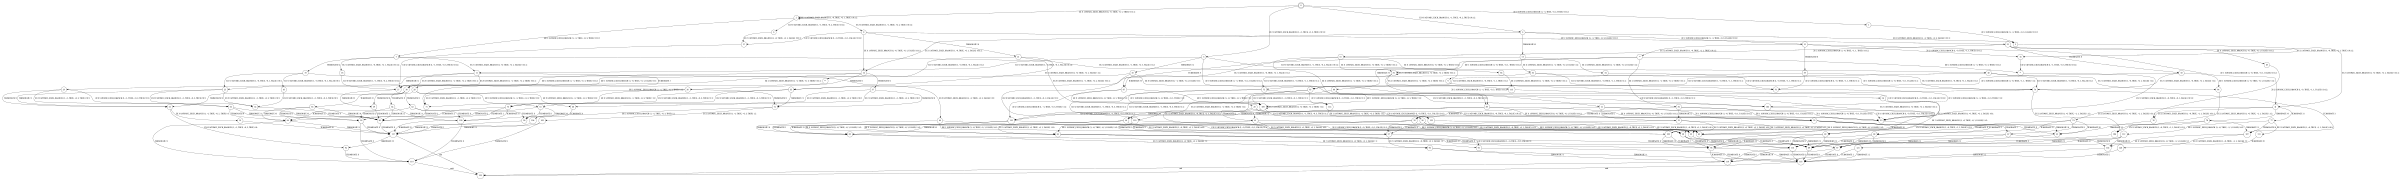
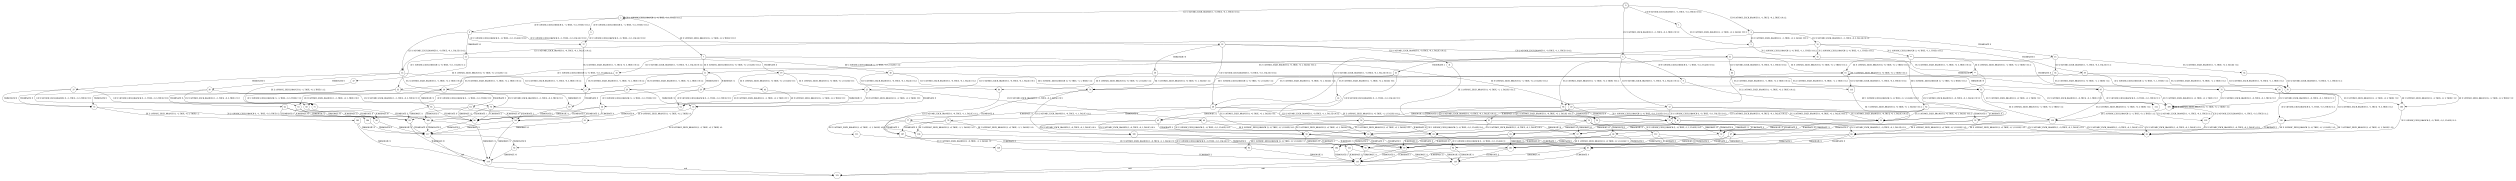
  digraph {
    fontname="Noto Serif"
    node [fontname="Noto Serif" shape=circle]
    edge [fontname="Noto Serif"]
    0 [peripheries=2]
    1
    2
    3
    4
    5
    6
    7
    8
    9
    10
    11
    12
    13
    14
    15
    16
    17
    18
    19
    20
    21
    22
    23
    24
    25
    26
    27
    28
    29
    30
    31
    32
    33
    34
    35
    36
    37
    38
    39
    40
    41
    42
    43
    44
    45
    46
    47
    48
    49
    50
    51
    52
    53
    54
    55
    56
    57
    58
    59
    60
    61
    62
    63
    64
    65
    66
    67
    68
    69
    70
    71
    72
    73
    74
    75
    76
    77
    78
    79
    80
    81
    82
    83
    84
    85
    86
    87
    88
    89
    90
    91
    92
    93
    94
    95
    96
    97
    98
    99
    100
    101
    102
    103
    104
    105
    106
    107
    108
    109
    110
    111
    112
    113
    114
    115
    116
    117
    118
    119
    120
    121
    122
    123
    0 -> 1 [label="EX !0 !ATOMIC_EXCH_BRANCH (1, +1, TRUE, +0, 2, TRUE) !:0:1:2:"]
    0 -> 2 [label="EX !1 !ATOMIC_EXCH_BRANCH (1, +0, TRUE, +0, 1, TRUE) !:0:1:2:"]
    0 -> 3 [label="EX !2 !ATOMIC_EXCH_BRANCH (1, +1, TRUE, +0, 3, TRUE) !:0:1:2:"]
    0 -> 4 [label="EX !0 !ATOMIC_EXCH_BRANCH (1, +1, TRUE, +0, 2, TRUE) !:0:1:2:"]
    1 -> 5 [label="EX !2 !ATOMIC_EXCH_BRANCH (1, +1, TRUE, +0, 3, FALSE) !:0:1:2:"]
    2 -> 2 [label="EX !1 !ATOMIC_EXCH_BRANCH (1, +0, TRUE, +0, 1, TRUE) !:0:1:2:"]
    2 -> 6 [label="EX !0 !ATOMIC_EXCH_BRANCH (1, +1, TRUE, +0, 2, TRUE) !:0:1:2:"]
    2 -> 7 [label="EX !2 !ATOMIC_EXCH_BRANCH (1, +1, TRUE, +0, 3, TRUE) !:0:1:2:"]
    2 -> 8 [label="EX !0 !ATOMIC_EXCH_BRANCH (1, +1, TRUE, +0, 2, TRUE) !:0:1:2:"]
    3 -> 9 [label="EX !0 !ATOMIC_EXCH_BRANCH (1, +1, TRUE, +0, 2, FALSE) !:0:1:2:"]
    3 -> 10 [label="TERMINATE !2"]
    3 -> 11 [label="EX !1 !ATOMIC_EXCH_BRANCH (1, +0, TRUE, +0, 1, FALSE) !:0:1:2:"]
    3 -> 12 [label="EX !0 !ATOMIC_EXCH_BRANCH (1, +1, TRUE, +0, 2, FALSE) !:0:1:2:"]
    4 -> 5 [label="EX !2 !ATOMIC_EXCH_BRANCH (1, +1, TRUE, +0, 3, FALSE) !:0:1:2:"]
    4 -> 13 [label="TERMINATE !0"]
    4 -> 14 [label="EX !1 !ATOMIC_EXCH_BRANCH (1, +0, TRUE, +0, 1, FALSE) !:0:1:2:"]
    4 -> 15 [label="EX !2 !ATOMIC_EXCH_BRANCH (1, +1, TRUE, +0, 3, FALSE) !:0:1:2:"]
    5 -> 16 [label="EX !2 !ATOMIC_EXCH_BRANCH (1, +0, TRUE, +1, 1, TRUE) !:0:1:2:"]
    6 -> 17 [label="EX !1 !ATOMIC_EXCH_BRANCH (1, +0, TRUE, +0, 1, FALSE) !:0:1:2:"]
    7 -> 11 [label="EX !1 !ATOMIC_EXCH_BRANCH (1, +0, TRUE, +0, 1, FALSE) !:0:1:2:"]
    7 -> 18 [label="EX !1 !ATOMIC_EXCH_BRANCH (1, +0, TRUE, +0, 1, FALSE) !:0:1:2:"]
    7 -> 19 [label="TERMINATE !2"]
    7 -> 20 [label="EX !0 !ATOMIC_EXCH_BRANCH (1, +1, TRUE, +0, 2, FALSE) !:0:1:2:"]
    8 -> 14 [label="EX !1 !ATOMIC_EXCH_BRANCH (1, +0, TRUE, +0, 1, FALSE) !:0:1:2:"]
    8 -> 17 [label="EX !1 !ATOMIC_EXCH_BRANCH (1, +0, TRUE, +0, 1, FALSE) !:0:1:2:"]
    8 -> 21 [label="TERMINATE !0"]
    8 -> 22 [label="EX !2 !ATOMIC_EXCH_BRANCH (1, +1, TRUE, +0, 3, FALSE) !:0:1:2:"]
    9 -> 23 [label="EX !1 !ATOMIC_EXCH_BRANCH (1, +0, TRUE, +0, 1, FALSE) !:0:1:2:"]
    10 -> 24 [label="EX !0 !ATOMIC_EXCH_BRANCH (1, +1, TRUE, +0, 2, FALSE) !:0:1:"]
    10 -> 25 [label="EX !1 !ATOMIC_EXCH_BRANCH (1, +0, TRUE, +0, 1, FALSE) !:0:1:"]
    10 -> 26 [label="EX !0 !ATOMIC_EXCH_BRANCH (1, +1, TRUE, +0, 2, FALSE) !:0:1:"]
    11 -> 27 [label="EX !0 !ATOMIC_EXCH_BRANCH (1, +1, TRUE, +0, 2, TRUE) !:0:1:2:"]
    11 -> 28 [label="TERMINATE !1"]
    11 -> 29 [label="TERMINATE !2"]
    11 -> 30 [label="EX !0 !ATOMIC_EXCH_BRANCH (1, +1, TRUE, +0, 2, TRUE) !:0:1:2:"]
    12 -> 23 [label="EX !1 !ATOMIC_EXCH_BRANCH (1, +0, TRUE, +0, 1, FALSE) !:0:1:2:"]
    12 -> 31 [label="TERMINATE !2"]
    12 -> 32 [label="TERMINATE !0"]
    12 -> 33 [label="EX !1 !ATOMIC_EXCH_BRANCH (1, +0, TRUE, +0, 1, FALSE) !:0:1:2:"]
    13 -> 34 [label="EX !2 !ATOMIC_EXCH_BRANCH (1, +1, TRUE, +0, 3, FALSE) !:1:2:"]
    13 -> 35 [label="EX !1 !ATOMIC_EXCH_BRANCH (1, +0, TRUE, +0, 1, FALSE) !:1:2:"]
    13 -> 36 [label="EX !2 !ATOMIC_EXCH_BRANCH (1, +1, TRUE, +0, 3, FALSE) !:1:2:"]
    14 -> 27 [label="EX !2 !ATOMIC_EXCH_BRANCH (1, +1, TRUE, +0, 3, TRUE) !:0:1:2:"]
    14 -> 30 [label="EX !2 !ATOMIC_EXCH_BRANCH (1, +1, TRUE, +0, 3, TRUE) !:0:1:2:"]
    14 -> 37 [label="TERMINATE !1"]
    14 -> 38 [label="TERMINATE !0"]
    15 -> 16 [label="EX !2 !ATOMIC_EXCH_BRANCH (1, +0, TRUE, +1, 1, TRUE) !:0:1:2:"]
    15 -> 39 [label="TERMINATE !0"]
    15 -> 40 [label="EX !1 !ATOMIC_EXCH_BRANCH (1, +0, TRUE, +0, 1, FALSE) !:0:1:2:"]
    15 -> 41 [label="EX !2 !ATOMIC_EXCH_BRANCH (1, +0, TRUE, +1, 1, TRUE) !:0:1:2:"]
    16 -> 42 [label="EX !2 !ATOMIC_EXCH_BRANCH (1, +1, TRUE, +0, 3, TRUE) !:0:1:2:"]
    17 -> 27 [label="EX !2 !ATOMIC_EXCH_BRANCH (1, +1, TRUE, +0, 3, TRUE) !:0:1:2:"]
    18 -> 27 [label="EX !0 !ATOMIC_EXCH_BRANCH (1, +1, TRUE, +0, 2, TRUE) !:0:1:2:"]
    19 -> 25 [label="EX !1 !ATOMIC_EXCH_BRANCH (1, +0, TRUE, +0, 1, FALSE) !:0:1:"]
    19 -> 43 [label="EX !1 !ATOMIC_EXCH_BRANCH (1, +0, TRUE, +0, 1, FALSE) !:0:1:"]
    19 -> 44 [label="EX !0 !ATOMIC_EXCH_BRANCH (1, +1, TRUE, +0, 2, FALSE) !:0:1:"]
    20 -> 23 [label="EX !1 !ATOMIC_EXCH_BRANCH (1, +0, TRUE, +0, 1, FALSE) !:0:1:2:"]
    20 -> 33 [label="EX !1 !ATOMIC_EXCH_BRANCH (1, +0, TRUE, +0, 1, FALSE) !:0:1:2:"]
    20 -> 45 [label="TERMINATE !2"]
    20 -> 46 [label="TERMINATE !0"]
    21 -> 35 [label="EX !1 !ATOMIC_EXCH_BRANCH (1, +0, TRUE, +0, 1, FALSE) !:1:2:"]
    21 -> 47 [label="EX !1 !ATOMIC_EXCH_BRANCH (1, +0, TRUE, +0, 1, FALSE) !:1:2:"]
    21 -> 48 [label="EX !2 !ATOMIC_EXCH_BRANCH (1, +1, TRUE, +0, 3, FALSE) !:1:2:"]
    22 -> 40 [label="EX !1 !ATOMIC_EXCH_BRANCH (1, +0, TRUE, +0, 1, FALSE) !:0:1:2:"]
    22 -> 49 [label="EX !1 !ATOMIC_EXCH_BRANCH (1, +0, TRUE, +0, 1, FALSE) !:0:1:2:"]
    22 -> 50 [label="TERMINATE !0"]
    22 -> 51 [label="EX !2 !ATOMIC_EXCH_BRANCH (1, +0, TRUE, +1, 1, TRUE) !:0:1:2:"]
    23 -> 52 [label="TERMINATE !0"]
    24 -> 53 [label="EX !1 !ATOMIC_EXCH_BRANCH (1, +0, TRUE, +0, 1, FALSE) !:0:1:"]
    25 -> 54 [label="EX !0 !ATOMIC_EXCH_BRANCH (1, +1, TRUE, +0, 2, TRUE) !:0:1:"]
    25 -> 55 [label="TERMINATE !1"]
    25 -> 56 [label="EX !0 !ATOMIC_EXCH_BRANCH (1, +1, TRUE, +0, 2, TRUE) !:0:1:"]
    26 -> 53 [label="EX !1 !ATOMIC_EXCH_BRANCH (1, +0, TRUE, +0, 1, FALSE) !:0:1:"]
    26 -> 57 [label="TERMINATE !0"]
    26 -> 58 [label="EX !1 !ATOMIC_EXCH_BRANCH (1, +0, TRUE, +0, 1, FALSE) !:0:1:"]
    27 -> 59 [label="TERMINATE !0"]
    28 -> 55 [label="TERMINATE !2"]
    28 -> 60 [label="EX !0 !ATOMIC_EXCH_BRANCH (1, +1, TRUE, +0, 2, TRUE) !:0:2:"]
    28 -> 61 [label="EX !0 !ATOMIC_EXCH_BRANCH (1, +1, TRUE, +0, 2, TRUE) !:0:2:"]
    29 -> 54 [label="EX !0 !ATOMIC_EXCH_BRANCH (1, +1, TRUE, +0, 2, TRUE) !:0:1:"]
    29 -> 55 [label="TERMINATE !1"]
    29 -> 56 [label="EX !0 !ATOMIC_EXCH_BRANCH (1, +1, TRUE, +0, 2, TRUE) !:0:1:"]
    30 -> 59 [label="TERMINATE !0"]
    30 -> 62 [label="TERMINATE !1"]
    30 -> 63 [label="TERMINATE !2"]
    30 -> 64 [label="TERMINATE !0"]
    31 -> 53 [label="EX !1 !ATOMIC_EXCH_BRANCH (1, +0, TRUE, +0, 1, FALSE) !:0:1:"]
    31 -> 57 [label="TERMINATE !0"]
    31 -> 58 [label="EX !1 !ATOMIC_EXCH_BRANCH (1, +0, TRUE, +0, 1, FALSE) !:0:1:"]
    32 -> 57 [label="TERMINATE !2"]
    32 -> 65 [label="EX !1 !ATOMIC_EXCH_BRANCH (1, +0, TRUE, +0, 1, FALSE) !:1:2:"]
    32 -> 66 [label="EX !1 !ATOMIC_EXCH_BRANCH (1, +0, TRUE, +0, 1, FALSE) !:1:2:"]
    33 -> 52 [label="TERMINATE !0"]
    33 -> 67 [label="TERMINATE !1"]
    33 -> 68 [label="TERMINATE !2"]
    33 -> 69 [label="TERMINATE !0"]
    34 -> 70 [label="EX !2 !ATOMIC_EXCH_BRANCH (1, +0, TRUE, +1, 1, TRUE) !:1:2:"]
    35 -> 71 [label="EX !2 !ATOMIC_EXCH_BRANCH (1, +1, TRUE, +0, 3, TRUE) !:1:2:"]
    35 -> 72 [label="TERMINATE !1"]
    35 -> 73 [label="EX !2 !ATOMIC_EXCH_BRANCH (1, +1, TRUE, +0, 3, TRUE) !:1:2:"]
    36 -> 70 [label="EX !2 !ATOMIC_EXCH_BRANCH (1, +0, TRUE, +1, 1, TRUE) !:1:2:"]
    36 -> 74 [label="EX !1 !ATOMIC_EXCH_BRANCH (1, +0, TRUE, +0, 1, FALSE) !:1:2:"]
    36 -> 75 [label="EX !2 !ATOMIC_EXCH_BRANCH (1, +0, TRUE, +1, 1, TRUE) !:1:2:"]
    37 -> 60 [label="EX !2 !ATOMIC_EXCH_BRANCH (1, +1, TRUE, +0, 3, TRUE) !:0:2:"]
    37 -> 61 [label="EX !2 !ATOMIC_EXCH_BRANCH (1, +1, TRUE, +0, 3, TRUE) !:0:2:"]
    37 -> 72 [label="TERMINATE !0"]
    38 -> 71 [label="EX !2 !ATOMIC_EXCH_BRANCH (1, +1, TRUE, +0, 3, TRUE) !:1:2:"]
    38 -> 72 [label="TERMINATE !1"]
    38 -> 73 [label="EX !2 !ATOMIC_EXCH_BRANCH (1, +1, TRUE, +0, 3, TRUE) !:1:2:"]
    39 -> 70 [label="EX !2 !ATOMIC_EXCH_BRANCH (1, +0, TRUE, +1, 1, TRUE) !:1:2:"]
    39 -> 74 [label="EX !1 !ATOMIC_EXCH_BRANCH (1, +0, TRUE, +0, 1, FALSE) !:1:2:"]
    39 -> 75 [label="EX !2 !ATOMIC_EXCH_BRANCH (1, +0, TRUE, +1, 1, TRUE) !:1:2:"]
    40 -> 76 [label="EX !2 !ATOMIC_EXCH_BRANCH (1, +0, TRUE, +1, 1, FALSE) !:0:1:2:"]
    40 -> 77 [label="TERMINATE !1"]
    40 -> 78 [label="TERMINATE !0"]
    40 -> 79 [label="EX !2 !ATOMIC_EXCH_BRANCH (1, +0, TRUE, +1, 1, FALSE) !:0:1:2:"]
    41 -> 42 [label="EX !2 !ATOMIC_EXCH_BRANCH (1, +1, TRUE, +0, 3, TRUE) !:0:1:2:"]
    41 -> 80 [label="TERMINATE !0"]
    41 -> 81 [label="EX !1 !ATOMIC_EXCH_BRANCH (1, +0, TRUE, +0, 1, TRUE) !:0:1:2:"]
    41 -> 82 [label="EX !2 !ATOMIC_EXCH_BRANCH (1, +1, TRUE, +0, 3, TRUE) !:0:1:2:"]
    42 -> 23 [label="EX !1 !ATOMIC_EXCH_BRANCH (1, +0, TRUE, +0, 1, FALSE) !:0:1:2:"]
    43 -> 54 [label="EX !0 !ATOMIC_EXCH_BRANCH (1, +1, TRUE, +0, 2, TRUE) !:0:1:"]
    44 -> 53 [label="EX !1 !ATOMIC_EXCH_BRANCH (1, +0, TRUE, +0, 1, FALSE) !:0:1:"]
    44 -> 58 [label="EX !1 !ATOMIC_EXCH_BRANCH (1, +0, TRUE, +0, 1, FALSE) !:0:1:"]
    44 -> 83 [label="TERMINATE !0"]
    45 -> 53 [label="EX !1 !ATOMIC_EXCH_BRANCH (1, +0, TRUE, +0, 1, FALSE) !:0:1:"]
    45 -> 58 [label="EX !1 !ATOMIC_EXCH_BRANCH (1, +0, TRUE, +0, 1, FALSE) !:0:1:"]
    45 -> 83 [label="TERMINATE !0"]
    46 -> 65 [label="EX !1 !ATOMIC_EXCH_BRANCH (1, +0, TRUE, +0, 1, FALSE) !:1:2:"]
    46 -> 66 [label="EX !1 !ATOMIC_EXCH_BRANCH (1, +0, TRUE, +0, 1, FALSE) !:1:2:"]
    46 -> 83 [label="TERMINATE !2"]
    47 -> 71 [label="EX !2 !ATOMIC_EXCH_BRANCH (1, +1, TRUE, +0, 3, TRUE) !:1:2:"]
    48 -> 74 [label="EX !1 !ATOMIC_EXCH_BRANCH (1, +0, TRUE, +0, 1, FALSE) !:1:2:"]
    48 -> 84 [label="EX !1 !ATOMIC_EXCH_BRANCH (1, +0, TRUE, +0, 1, FALSE) !:1:2:"]
    48 -> 85 [label="EX !2 !ATOMIC_EXCH_BRANCH (1, +0, TRUE, +1, 1, TRUE) !:1:2:"]
    49 -> 76 [label="EX !2 !ATOMIC_EXCH_BRANCH (1, +0, TRUE, +1, 1, FALSE) !:0:1:2:"]
    50 -> 74 [label="EX !1 !ATOMIC_EXCH_BRANCH (1, +0, TRUE, +0, 1, FALSE) !:1:2:"]
    50 -> 84 [label="EX !1 !ATOMIC_EXCH_BRANCH (1, +0, TRUE, +0, 1, FALSE) !:1:2:"]
    50 -> 85 [label="EX !2 !ATOMIC_EXCH_BRANCH (1, +0, TRUE, +1, 1, TRUE) !:1:2:"]
    51 -> 81 [label="EX !1 !ATOMIC_EXCH_BRANCH (1, +0, TRUE, +0, 1, TRUE) !:0:1:2:"]
    51 -> 86 [label="EX !1 !ATOMIC_EXCH_BRANCH (1, +0, TRUE, +0, 1, TRUE) !:0:1:2:"]
    51 -> 87 [label="TERMINATE !0"]
    51 -> 88 [label="EX !2 !ATOMIC_EXCH_BRANCH (1, +1, TRUE, +0, 3, TRUE) !:0:1:2:"]
    52 -> 89 [label="TERMINATE !2"]
    53 -> 89 [label="TERMINATE !0"]
    54 -> 90 [label="TERMINATE !0"]
    55 -> 91 [label="EX !0 !ATOMIC_EXCH_BRANCH (1, +1, TRUE, +0, 2, TRUE) !:0:"]
    55 -> 92 [label="EX !0 !ATOMIC_EXCH_BRANCH (1, +1, TRUE, +0, 2, TRUE) !:0:"]
    56 -> 90 [label="TERMINATE !0"]
    56 -> 93 [label="TERMINATE !1"]
    56 -> 94 [label="TERMINATE !0"]
    57 -> 95 [label="EX !1 !ATOMIC_EXCH_BRANCH (1, +0, TRUE, +0, 1, FALSE) !:1:"]
    57 -> 96 [label="EX !1 !ATOMIC_EXCH_BRANCH (1, +0, TRUE, +0, 1, FALSE) !:1:"]
    58 -> 89 [label="TERMINATE !0"]
    58 -> 97 [label="TERMINATE !1"]
    58 -> 98 [label="TERMINATE !0"]
    59 -> 90 [label="TERMINATE !2"]
    60 -> 99 [label="TERMINATE !0"]
    61 -> 93 [label="TERMINATE !2"]
    61 -> 99 [label="TERMINATE !0"]
    61 -> 100 [label="TERMINATE !0"]
    62 -> 93 [label="TERMINATE !2"]
    62 -> 99 [label="TERMINATE !0"]
    62 -> 100 [label="TERMINATE !0"]
    63 -> 90 [label="TERMINATE !0"]
    63 -> 93 [label="TERMINATE !1"]
    63 -> 94 [label="TERMINATE !0"]
    64 -> 90 [label="TERMINATE !2"]
    64 -> 94 [label="TERMINATE !2"]
    64 -> 100 [label="TERMINATE !1"]
    65 -> 89 [label="TERMINATE !2"]
    66 -> 89 [label="TERMINATE !2"]
    66 -> 98 [label="TERMINATE !2"]
    66 -> 101 [label="TERMINATE !1"]
    67 -> 97 [label="TERMINATE !2"]
    67 -> 101 [label="TERMINATE !0"]
    67 -> 102 [label="TERMINATE !0"]
    68 -> 89 [label="TERMINATE !0"]
    68 -> 97 [label="TERMINATE !1"]
    68 -> 98 [label="TERMINATE !0"]
    69 -> 89 [label="TERMINATE !2"]
    69 -> 98 [label="TERMINATE !2"]
    69 -> 101 [label="TERMINATE !1"]
    70 -> 103 [label="EX !2 !ATOMIC_EXCH_BRANCH (1, +1, TRUE, +0, 3, TRUE) !:1:2:"]
    71 -> 90 [label="TERMINATE !2"]
    72 -> 104 [label="EX !2 !ATOMIC_EXCH_BRANCH (1, +1, TRUE, +0, 3, TRUE) !:2:"]
    72 -> 105 [label="EX !2 !ATOMIC_EXCH_BRANCH (1, +1, TRUE, +0, 3, TRUE) !:2:"]
    73 -> 90 [label="TERMINATE !2"]
    73 -> 94 [label="TERMINATE !2"]
    73 -> 100 [label="TERMINATE !1"]
-   74 -> 106 [label="EX !2 !ATOMIC_EXCH_BRANCH (1, +0, TRUE, +1, 1, FALSE) !:1:2:"]
    74 -> 107 [label="TERMINATE !1"]
    74 -> 108 [label="EX !2 !ATOMIC_EXCH_BRANCH (1, +0, TRUE, +1, 1, FALSE) !:1:2:"]
    75 -> 103 [label="EX !2 !ATOMIC_EXCH_BRANCH (1, +1, TRUE, +0, 3, TRUE) !:1:2:"]
    75 -> 109 [label="EX !1 !ATOMIC_EXCH_BRANCH (1, +0, TRUE, +0, 1, TRUE) !:1:2:"]
    75 -> 110 [label="EX !2 !ATOMIC_EXCH_BRANCH (1, +1, TRUE, +0, 3, TRUE) !:1:2:"]
    76 -> 52 [label="TERMINATE !0"]
    77 -> 107 [label="TERMINATE !0"]
    77 -> 111 [label="EX !2 !ATOMIC_EXCH_BRANCH (1, +0, TRUE, +1, 1, FALSE) !:0:2:"]
    77 -> 112 [label="EX !2 !ATOMIC_EXCH_BRANCH (1, +0, TRUE, +1, 1, FALSE) !:0:2:"]
    78 -> 106 [label="EX !2 !ATOMIC_EXCH_BRANCH (1, +0, TRUE, +1, 1, FALSE) !:1:2:"]
    78 -> 107 [label="TERMINATE !1"]
    78 -> 108 [label="EX !2 !ATOMIC_EXCH_BRANCH (1, +0, TRUE, +1, 1, FALSE) !:1:2:"]
    79 -> 52 [label="TERMINATE !0"]
    79 -> 67 [label="TERMINATE !1"]
    79 -> 68 [label="TERMINATE !2"]
    79 -> 69 [label="TERMINATE !0"]
    80 -> 103 [label="EX !2 !ATOMIC_EXCH_BRANCH (1, +1, TRUE, +0, 3, TRUE) !:1:2:"]
    80 -> 109 [label="EX !1 !ATOMIC_EXCH_BRANCH (1, +0, TRUE, +0, 1, TRUE) !:1:2:"]
    80 -> 110 [label="EX !2 !ATOMIC_EXCH_BRANCH (1, +1, TRUE, +0, 3, TRUE) !:1:2:"]
    81 -> 81 [label="EX !1 !ATOMIC_EXCH_BRANCH (1, +0, TRUE, +0, 1, TRUE) !:0:1:2:"]
    81 -> 87 [label="TERMINATE !0"]
    81 -> 88 [label="EX !2 !ATOMIC_EXCH_BRANCH (1, +1, TRUE, +0, 3, TRUE) !:0:1:2:"]
    81 -> 113 [label="EX !2 !ATOMIC_EXCH_BRANCH (1, +1, TRUE, +0, 3, TRUE) !:0:1:2:"]
    82 -> 23 [label="EX !1 !ATOMIC_EXCH_BRANCH (1, +0, TRUE, +0, 1, FALSE) !:0:1:2:"]
    82 -> 31 [label="TERMINATE !2"]
    82 -> 32 [label="TERMINATE !0"]
    82 -> 33 [label="EX !1 !ATOMIC_EXCH_BRANCH (1, +0, TRUE, +0, 1, FALSE) !:0:1:2:"]
    83 -> 95 [label="EX !1 !ATOMIC_EXCH_BRANCH (1, +0, TRUE, +0, 1, FALSE) !:1:"]
    83 -> 96 [label="EX !1 !ATOMIC_EXCH_BRANCH (1, +0, TRUE, +0, 1, FALSE) !:1:"]
    84 -> 106 [label="EX !2 !ATOMIC_EXCH_BRANCH (1, +0, TRUE, +1, 1, FALSE) !:1:2:"]
    85 -> 109 [label="EX !1 !ATOMIC_EXCH_BRANCH (1, +0, TRUE, +0, 1, TRUE) !:1:2:"]
    85 -> 114 [label="EX !1 !ATOMIC_EXCH_BRANCH (1, +0, TRUE, +0, 1, TRUE) !:1:2:"]
    85 -> 115 [label="EX !2 !ATOMIC_EXCH_BRANCH (1, +1, TRUE, +0, 3, TRUE) !:1:2:"]
    86 -> 113 [label="EX !2 !ATOMIC_EXCH_BRANCH (1, +1, TRUE, +0, 3, TRUE) !:0:1:2:"]
    87 -> 109 [label="EX !1 !ATOMIC_EXCH_BRANCH (1, +0, TRUE, +0, 1, TRUE) !:1:2:"]
    87 -> 114 [label="EX !1 !ATOMIC_EXCH_BRANCH (1, +0, TRUE, +0, 1, TRUE) !:1:2:"]
    87 -> 115 [label="EX !2 !ATOMIC_EXCH_BRANCH (1, +1, TRUE, +0, 3, TRUE) !:1:2:"]
    88 -> 23 [label="EX !1 !ATOMIC_EXCH_BRANCH (1, +0, TRUE, +0, 1, FALSE) !:0:1:2:"]
    88 -> 33 [label="EX !1 !ATOMIC_EXCH_BRANCH (1, +0, TRUE, +0, 1, FALSE) !:0:1:2:"]
    88 -> 45 [label="TERMINATE !2"]
    88 -> 46 [label="TERMINATE !0"]
    89 -> 116 [label="TERMINATE !1"]
    90 -> 117 [label="TERMINATE !1"]
    91 -> 117 [label="TERMINATE !0"]
    92 -> 118 [label="TERMINATE !0"]
    93 -> 117 [label="TERMINATE !0"]
    93 -> 118 [label="TERMINATE !0"]
    94 -> 117 [label="TERMINATE !1"]
    94 -> 118 [label="TERMINATE !1"]
    95 -> 116 [label="TERMINATE !1"]
    96 -> 116 [label="TERMINATE !1"]
    96 -> 119 [label="TERMINATE !1"]
    97 -> 116 [label="TERMINATE !0"]
    97 -> 119 [label="TERMINATE !0"]
    98 -> 116 [label="TERMINATE !1"]
    98 -> 119 [label="TERMINATE !1"]
    99 -> 117 [label="TERMINATE !2"]
    100 -> 117 [label="TERMINATE !2"]
    100 -> 118 [label="TERMINATE !2"]
    101 -> 116 [label="TERMINATE !2"]
    101 -> 119 [label="TERMINATE !2"]
    102 -> 116 [label="TERMINATE !2"]
    103 -> 65 [label="EX !1 !ATOMIC_EXCH_BRANCH (1, +0, TRUE, +0, 1, FALSE) !:1:2:"]
    104 -> 117 [label="TERMINATE !2"]
    105 -> 117 [label="TERMINATE !2"]
    105 -> 118 [label="TERMINATE !2"]
    106 -> 89 [label="TERMINATE !2"]
    107 -> 120 [label="EX !2 !ATOMIC_EXCH_BRANCH (1, +0, TRUE, +1, 1, FALSE) !:2:"]
    107 -> 121 [label="EX !2 !ATOMIC_EXCH_BRANCH (1, +0, TRUE, +1, 1, FALSE) !:2:"]
    108 -> 98 [label="TERMINATE !2"]
    108 -> 101 [label="TERMINATE !1"]
    109 -> 109 [label="EX !1 !ATOMIC_EXCH_BRANCH (1, +0, TRUE, +0, 1, TRUE) !:1:2:"]
    109 -> 115 [label="EX !2 !ATOMIC_EXCH_BRANCH (1, +1, TRUE, +0, 3, TRUE) !:1:2:"]
    109 -> 122 [label="EX !2 !ATOMIC_EXCH_BRANCH (1, +1, TRUE, +0, 3, TRUE) !:1:2:"]
    110 -> 57 [label="TERMINATE !2"]
    110 -> 65 [label="EX !1 !ATOMIC_EXCH_BRANCH (1, +0, TRUE, +0, 1, FALSE) !:1:2:"]
    110 -> 66 [label="EX !1 !ATOMIC_EXCH_BRANCH (1, +0, TRUE, +0, 1, FALSE) !:1:2:"]
    111 -> 102 [label="TERMINATE !0"]
    112 -> 97 [label="TERMINATE !2"]
    112 -> 101 [label="TERMINATE !0"]
    112 -> 102 [label="TERMINATE !0"]
    113 -> 23 [label="EX !1 !ATOMIC_EXCH_BRANCH (1, +0, TRUE, +0, 1, FALSE) !:0:1:2:"]
    114 -> 122 [label="EX !2 !ATOMIC_EXCH_BRANCH (1, +1, TRUE, +0, 3, TRUE) !:1:2:"]
    115 -> 65 [label="EX !1 !ATOMIC_EXCH_BRANCH (1, +0, TRUE, +0, 1, FALSE) !:1:2:"]
    115 -> 66 [label="EX !1 !ATOMIC_EXCH_BRANCH (1, +0, TRUE, +0, 1, FALSE) !:1:2:"]
    115 -> 83 [label="TERMINATE !2"]
    116 -> 123 [label=exit]
    117 -> 92 [label="TERMINATE !0"]
    117 -> 123 [label=exit]
    118 -> 123 [label=exit]
    119 -> 123 [label=exit]
    120 -> 116 [label="TERMINATE !2"]
    121 -> 116 [label="TERMINATE !2"]
    121 -> 119 [label="TERMINATE !2"]
    122 -> 65 [label="EX !1 !ATOMIC_EXCH_BRANCH (1, +0, TRUE, +0, 1, FALSE) !:1:2:"]
  }
